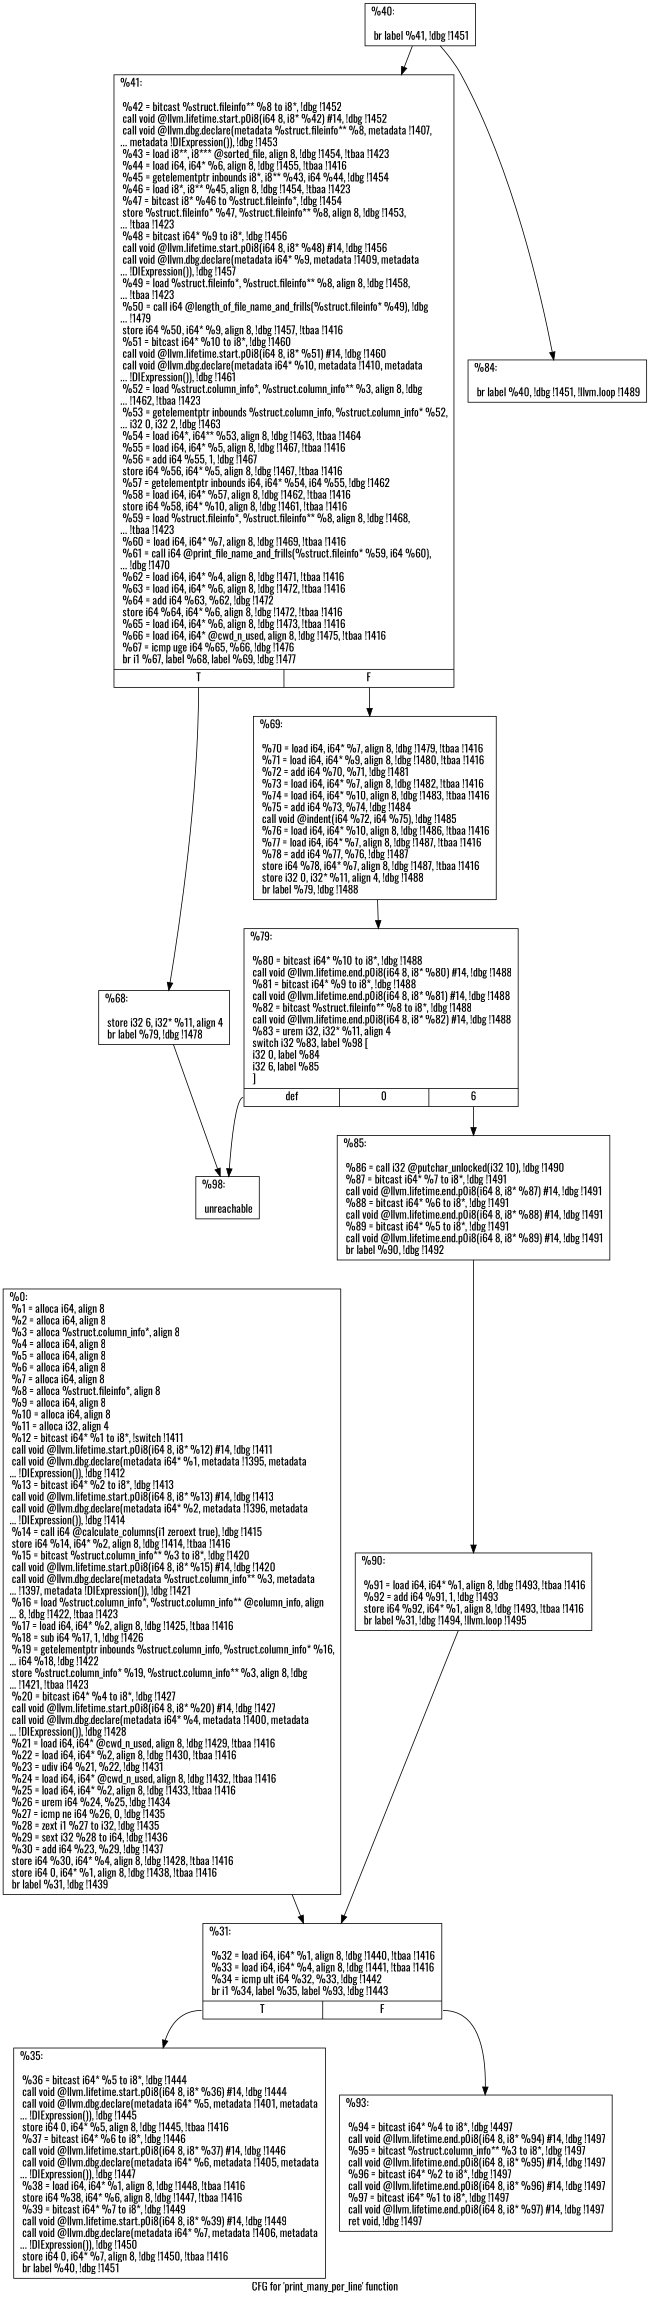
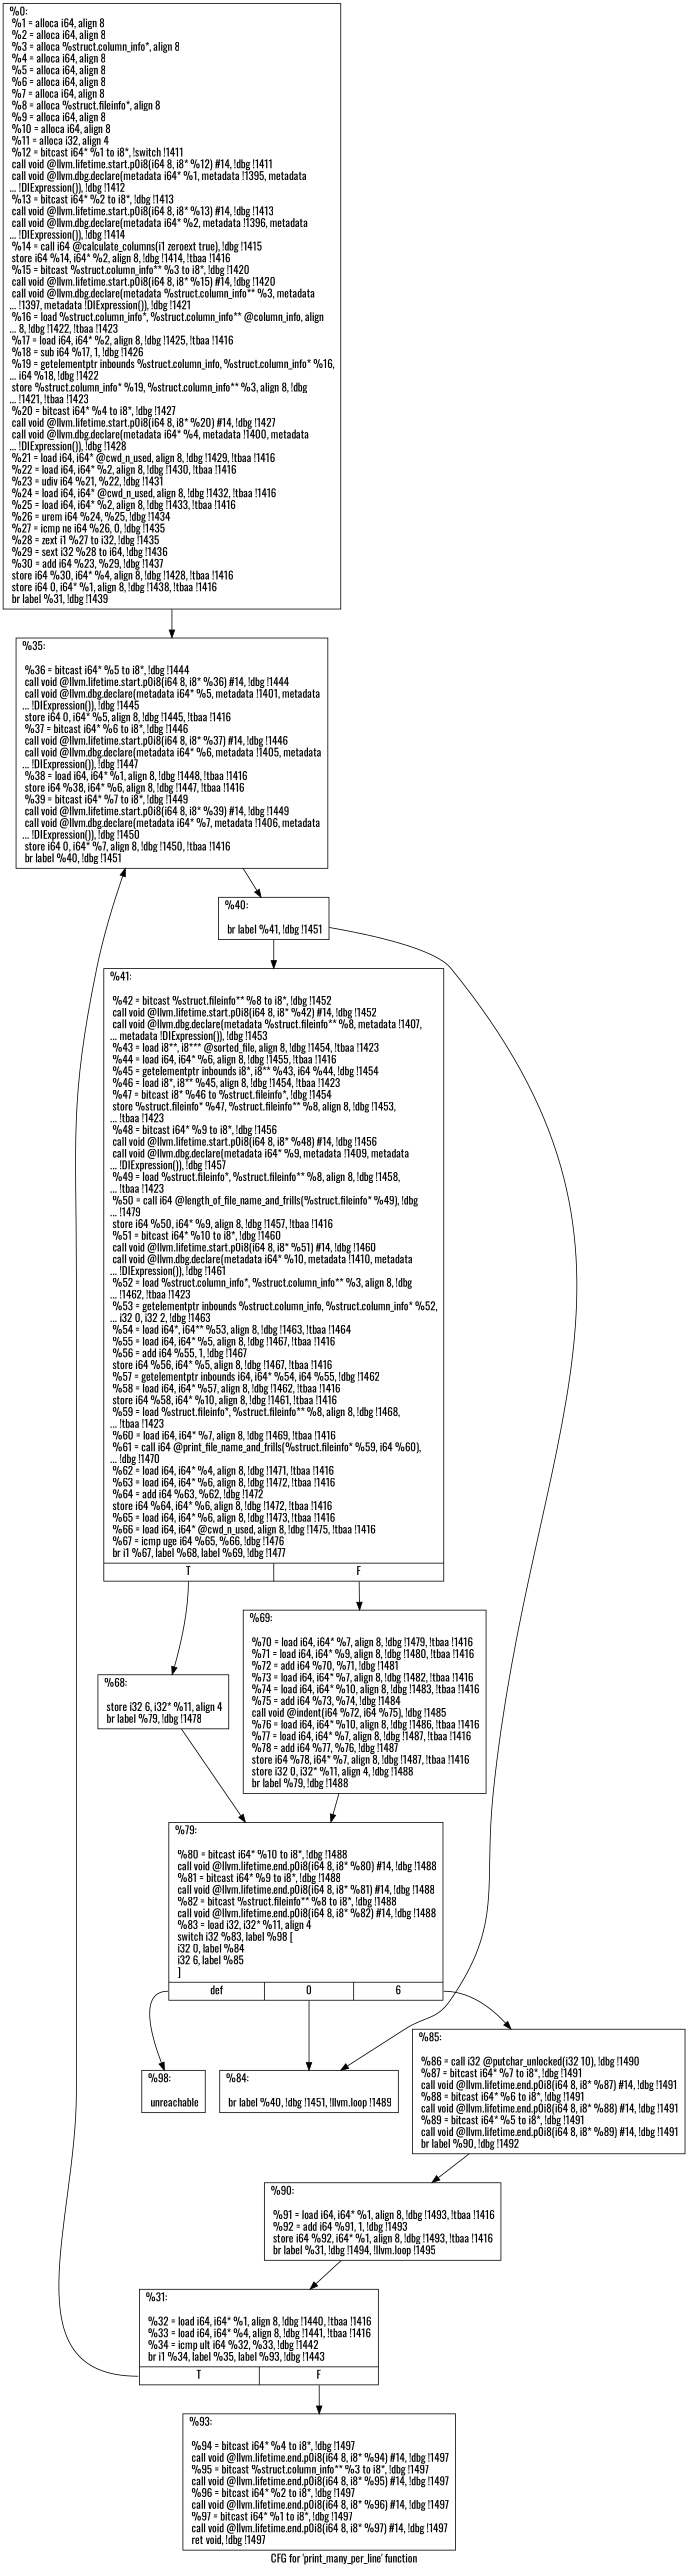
  digraph {
    fontname=Oswald
    label="CFG for 'print_many_per_line' function"
    node [fontname=Oswald shape=record]
    edge [fontname=Oswald]
    n1 [label="{%0:\l  %1 = alloca i64, align 8\l  %2 = alloca i64, align 8\l  %3 = alloca %struct.column_info*, align 8\l  %4 = alloca i64, align 8\l  %5 = alloca i64, align 8\l  %6 = alloca i64, align 8\l  %7 = alloca i64, align 8\l  %8 = alloca %struct.fileinfo*, align 8\l  %9 = alloca i64, align 8\l  %10 = alloca i64, align 8\l  %11 = alloca i32, align 4\l  %12 = bitcast i64* %1 to i8*, !switch !1411\l  call void @llvm.lifetime.start.p0i8(i64 8, i8* %12) #14, !dbg !1411\l  call void @llvm.dbg.declare(metadata i64* %1, metadata !1395, metadata\l... !DIExpression()), !dbg !1412\l  %13 = bitcast i64* %2 to i8*, !dbg !1413\l  call void @llvm.lifetime.start.p0i8(i64 8, i8* %13) #14, !dbg !1413\l  call void @llvm.dbg.declare(metadata i64* %2, metadata !1396, metadata\l... !DIExpression()), !dbg !1414\l  %14 = call i64 @calculate_columns(i1 zeroext true), !dbg !1415\l  store i64 %14, i64* %2, align 8, !dbg !1414, !tbaa !1416\l  %15 = bitcast %struct.column_info** %3 to i8*, !dbg !1420\l  call void @llvm.lifetime.start.p0i8(i64 8, i8* %15) #14, !dbg !1420\l  call void @llvm.dbg.declare(metadata %struct.column_info** %3, metadata\l... !1397, metadata !DIExpression()), !dbg !1421\l  %16 = load %struct.column_info*, %struct.column_info** @column_info, align\l... 8, !dbg !1422, !tbaa !1423\l  %17 = load i64, i64* %2, align 8, !dbg !1425, !tbaa !1416\l  %18 = sub i64 %17, 1, !dbg !1426\l  %19 = getelementptr inbounds %struct.column_info, %struct.column_info* %16,\l... i64 %18, !dbg !1422\l  store %struct.column_info* %19, %struct.column_info** %3, align 8, !dbg\l... !1421, !tbaa !1423\l  %20 = bitcast i64* %4 to i8*, !dbg !1427\l  call void @llvm.lifetime.start.p0i8(i64 8, i8* %20) #14, !dbg !1427\l  call void @llvm.dbg.declare(metadata i64* %4, metadata !1400, metadata\l... !DIExpression()), !dbg !1428\l  %21 = load i64, i64* @cwd_n_used, align 8, !dbg !1429, !tbaa !1416\l  %22 = load i64, i64* %2, align 8, !dbg !1430, !tbaa !1416\l  %23 = udiv i64 %21, %22, !dbg !1431\l  %24 = load i64, i64* @cwd_n_used, align 8, !dbg !1432, !tbaa !1416\l  %25 = load i64, i64* %2, align 8, !dbg !1433, !tbaa !1416\l  %26 = urem i64 %24, %25, !dbg !1434\l  %27 = icmp ne i64 %26, 0, !dbg !1435\l  %28 = zext i1 %27 to i32, !dbg !1435\l  %29 = sext i32 %28 to i64, !dbg !1436\l  %30 = add i64 %23, %29, !dbg !1437\l  store i64 %30, i64* %4, align 8, !dbg !1428, !tbaa !1416\l  store i64 0, i64* %1, align 8, !dbg !1438, !tbaa !1416\l  br label %31, !dbg !1439\l}"]
    n2 [label="{%31:\l\l  %32 = load i64, i64* %1, align 8, !dbg !1440, !tbaa !1416\l  %33 = load i64, i64* %4, align 8, !dbg !1441, !tbaa !1416\l  %34 = icmp ult i64 %32, %33, !dbg !1442\l  br i1 %34, label %35, label %93, !dbg !1443\l|{<s0>T|<s1>F}}"]
    n3 [label="{%35:\l\l  %36 = bitcast i64* %5 to i8*, !dbg !1444\l  call void @llvm.lifetime.start.p0i8(i64 8, i8* %36) #14, !dbg !1444\l  call void @llvm.dbg.declare(metadata i64* %5, metadata !1401, metadata\l... !DIExpression()), !dbg !1445\l  store i64 0, i64* %5, align 8, !dbg !1445, !tbaa !1416\l  %37 = bitcast i64* %6 to i8*, !dbg !1446\l  call void @llvm.lifetime.start.p0i8(i64 8, i8* %37) #14, !dbg !1446\l  call void @llvm.dbg.declare(metadata i64* %6, metadata !1405, metadata\l... !DIExpression()), !dbg !1447\l  %38 = load i64, i64* %1, align 8, !dbg !1448, !tbaa !1416\l  store i64 %38, i64* %6, align 8, !dbg !1447, !tbaa !1416\l  %39 = bitcast i64* %7 to i8*, !dbg !1449\l  call void @llvm.lifetime.start.p0i8(i64 8, i8* %39) #14, !dbg !1449\l  call void @llvm.dbg.declare(metadata i64* %7, metadata !1406, metadata\l... !DIExpression()), !dbg !1450\l  store i64 0, i64* %7, align 8, !dbg !1450, !tbaa !1416\l  br label %40, !dbg !1451\l}"]
-   n4 [label="{%93:\l\l  %94 = bitcast i64* %4 to i8*, !dbg !4497\l  call void @llvm.lifetime.end.p0i8(i64 8, i8* %94) #14, !dbg !1497\l  %95 = bitcast %struct.column_info** %3 to i8*, !dbg !1497\l  call void @llvm.lifetime.end.p0i8(i64 8, i8* %95) #14, !dbg !1497\l  %96 = bitcast i64* %2 to i8*, !dbg !1497\l  call void @llvm.lifetime.end.p0i8(i64 8, i8* %96) #14, !dbg !1497\l  %97 = bitcast i64* %1 to i8*, !dbg !1497\l  call void @llvm.lifetime.end.p0i8(i64 8, i8* %97) #14, !dbg !1497\l  ret void, !dbg !1497\l}"]
+   n4 [label="{%93:\l\l  %94 = bitcast i64* %4 to i8*, !dbg !1497\l  call void @llvm.lifetime.end.p0i8(i64 8, i8* %94) #14, !dbg !1497\l  %95 = bitcast %struct.column_info** %3 to i8*, !dbg !1497\l  call void @llvm.lifetime.end.p0i8(i64 8, i8* %95) #14, !dbg !1497\l  %96 = bitcast i64* %2 to i8*, !dbg !1497\l  call void @llvm.lifetime.end.p0i8(i64 8, i8* %96) #14, !dbg !1497\l  %97 = bitcast i64* %1 to i8*, !dbg !1497\l  call void @llvm.lifetime.end.p0i8(i64 8, i8* %97) #14, !dbg !1497\l  ret void, !dbg !1497\l}"]
    n5 [label="{%40:\l\l  br label %41, !dbg !1451\l}"]
    n6 [label="{%41:\l\l  %42 = bitcast %struct.fileinfo** %8 to i8*, !dbg !1452\l  call void @llvm.lifetime.start.p0i8(i64 8, i8* %42) #14, !dbg !1452\l  call void @llvm.dbg.declare(metadata %struct.fileinfo** %8, metadata !1407,\l... metadata !DIExpression()), !dbg !1453\l  %43 = load i8**, i8*** @sorted_file, align 8, !dbg !1454, !tbaa !1423\l  %44 = load i64, i64* %6, align 8, !dbg !1455, !tbaa !1416\l  %45 = getelementptr inbounds i8*, i8** %43, i64 %44, !dbg !1454\l  %46 = load i8*, i8** %45, align 8, !dbg !1454, !tbaa !1423\l  %47 = bitcast i8* %46 to %struct.fileinfo*, !dbg !1454\l  store %struct.fileinfo* %47, %struct.fileinfo** %8, align 8, !dbg !1453,\l... !tbaa !1423\l  %48 = bitcast i64* %9 to i8*, !dbg !1456\l  call void @llvm.lifetime.start.p0i8(i64 8, i8* %48) #14, !dbg !1456\l  call void @llvm.dbg.declare(metadata i64* %9, metadata !1409, metadata\l... !DIExpression()), !dbg !1457\l  %49 = load %struct.fileinfo*, %struct.fileinfo** %8, align 8, !dbg !1458,\l... !tbaa !1423\l  %50 = call i64 @length_of_file_name_and_frills(%struct.fileinfo* %49), !dbg\l... !1479\l  store i64 %50, i64* %9, align 8, !dbg !1457, !tbaa !1416\l  %51 = bitcast i64* %10 to i8*, !dbg !1460\l  call void @llvm.lifetime.start.p0i8(i64 8, i8* %51) #14, !dbg !1460\l  call void @llvm.dbg.declare(metadata i64* %10, metadata !1410, metadata\l... !DIExpression()), !dbg !1461\l  %52 = load %struct.column_info*, %struct.column_info** %3, align 8, !dbg\l... !1462, !tbaa !1423\l  %53 = getelementptr inbounds %struct.column_info, %struct.column_info* %52,\l... i32 0, i32 2, !dbg !1463\l  %54 = load i64*, i64** %53, align 8, !dbg !1463, !tbaa !1464\l  %55 = load i64, i64* %5, align 8, !dbg !1467, !tbaa !1416\l  %56 = add i64 %55, 1, !dbg !1467\l  store i64 %56, i64* %5, align 8, !dbg !1467, !tbaa !1416\l  %57 = getelementptr inbounds i64, i64* %54, i64 %55, !dbg !1462\l  %58 = load i64, i64* %57, align 8, !dbg !1462, !tbaa !1416\l  store i64 %58, i64* %10, align 8, !dbg !1461, !tbaa !1416\l  %59 = load %struct.fileinfo*, %struct.fileinfo** %8, align 8, !dbg !1468,\l... !tbaa !1423\l  %60 = load i64, i64* %7, align 8, !dbg !1469, !tbaa !1416\l  %61 = call i64 @print_file_name_and_frills(%struct.fileinfo* %59, i64 %60),\l... !dbg !1470\l  %62 = load i64, i64* %4, align 8, !dbg !1471, !tbaa !1416\l  %63 = load i64, i64* %6, align 8, !dbg !1472, !tbaa !1416\l  %64 = add i64 %63, %62, !dbg !1472\l  store i64 %64, i64* %6, align 8, !dbg !1472, !tbaa !1416\l  %65 = load i64, i64* %6, align 8, !dbg !1473, !tbaa !1416\l  %66 = load i64, i64* @cwd_n_used, align 8, !dbg !1475, !tbaa !1416\l  %67 = icmp uge i64 %65, %66, !dbg !1476\l  br i1 %67, label %68, label %69, !dbg !1477\l|{<s0>T|<s1>F}}"]
    n7 [label="{%84:\l\l  br label %40, !dbg !1451, !llvm.loop !1489\l}"]
    n8 [label="{%68:\l\l  store i32 6, i32* %11, align 4\l  br label %79, !dbg !1478\l}"]
    n9 [label="{%69:\l\l  %70 = load i64, i64* %7, align 8, !dbg !1479, !tbaa !1416\l  %71 = load i64, i64* %9, align 8, !dbg !1480, !tbaa !1416\l  %72 = add i64 %70, %71, !dbg !1481\l  %73 = load i64, i64* %7, align 8, !dbg !1482, !tbaa !1416\l  %74 = load i64, i64* %10, align 8, !dbg !1483, !tbaa !1416\l  %75 = add i64 %73, %74, !dbg !1484\l  call void @indent(i64 %72, i64 %75), !dbg !1485\l  %76 = load i64, i64* %10, align 8, !dbg !1486, !tbaa !1416\l  %77 = load i64, i64* %7, align 8, !dbg !1487, !tbaa !1416\l  %78 = add i64 %77, %76, !dbg !1487\l  store i64 %78, i64* %7, align 8, !dbg !1487, !tbaa !1416\l  store i32 0, i32* %11, align 4, !dbg !1488\l  br label %79, !dbg !1488\l}"]
-   n10 [label="{%79:\l\l  %80 = bitcast i64* %10 to i8*, !dbg !1488\l  call void @llvm.lifetime.end.p0i8(i64 8, i8* %80) #14, !dbg !1488\l  %81 = bitcast i64* %9 to i8*, !dbg !1488\l  call void @llvm.lifetime.end.p0i8(i64 8, i8* %81) #14, !dbg !1488\l  %82 = bitcast %struct.fileinfo** %8 to i8*, !dbg !1488\l  call void @llvm.lifetime.end.p0i8(i64 8, i8* %82) #14, !dbg !1488\l  %83 = urem i32, i32* %11, align 4\l  switch i32 %83, label %98 [\l    i32 0, label %84\l    i32 6, label %85\l  ]\l|{<s0>def|<s1>0|<s2>6}}"]
+   n10 [label="{%79:\l\l  %80 = bitcast i64* %10 to i8*, !dbg !1488\l  call void @llvm.lifetime.end.p0i8(i64 8, i8* %80) #14, !dbg !1488\l  %81 = bitcast i64* %9 to i8*, !dbg !1488\l  call void @llvm.lifetime.end.p0i8(i64 8, i8* %81) #14, !dbg !1488\l  %82 = bitcast %struct.fileinfo** %8 to i8*, !dbg !1488\l  call void @llvm.lifetime.end.p0i8(i64 8, i8* %82) #14, !dbg !1488\l  %83 = load i32, i32* %11, align 4\l  switch i32 %83, label %98 [\l    i32 0, label %84\l    i32 6, label %85\l  ]\l|{<s0>def|<s1>0|<s2>6}}"]
    n11 [label="{%98:\l\l  unreachable\l}"]
    n12 [label="{%85:\l\l  %86 = call i32 @putchar_unlocked(i32 10), !dbg !1490\l  %87 = bitcast i64* %7 to i8*, !dbg !1491\l  call void @llvm.lifetime.end.p0i8(i64 8, i8* %87) #14, !dbg !1491\l  %88 = bitcast i64* %6 to i8*, !dbg !1491\l  call void @llvm.lifetime.end.p0i8(i64 8, i8* %88) #14, !dbg !1491\l  %89 = bitcast i64* %5 to i8*, !dbg !1491\l  call void @llvm.lifetime.end.p0i8(i64 8, i8* %89) #14, !dbg !1491\l  br label %90, !dbg !1492\l}"]
    n13 [label="{%90:\l\l  %91 = load i64, i64* %1, align 8, !dbg !1493, !tbaa !1416\l  %92 = add i64 %91, 1, !dbg !1493\l  store i64 %92, i64* %1, align 8, !dbg !1493, !tbaa !1416\l  br label %31, !dbg !1494, !llvm.loop !1495\l}"]
-   n1 -> n2
+   n1 -> n3
    n2 -> n3 [tailport=s0]
    n2 -> n4 [tailport=s1]
+   n3 -> n5
    n5 -> n6
    n5 -> n7
    n6 -> n8 [tailport=s0]
    n6 -> n9 [tailport=s1]
-   n8 -> n11
+   n8 -> n10
    n9 -> n10
+   n10 -> n7 [tailport=s1]
    n10 -> n11 [tailport=s0]
    n10 -> n12 [tailport=s2]
    n12 -> n13
    n13 -> n2
  }
